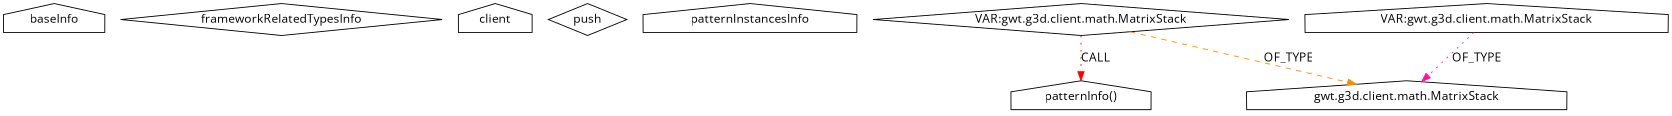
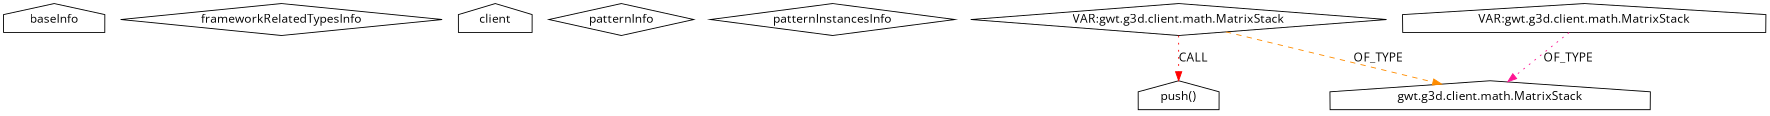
  digraph {
    fontname="Open Sans"
    node [fontname="Open Sans" shape=house]
    edge [fontname="Open Sans" style=dotted]
    baseInfo [category=pattern graphId=2018 isAnonymous=false possibleRelation=false]
    frameworkRelatedTypesInfo [shape=diamond]
    n3 [label=client]
-   patternInfo [frequency=2.0 patternRootClient=null shape=diamond label=push]
-   patternInstancesInfo [0="pkamenarsky-ocean~/pkamenarsky-ocean/ocean-master/src/com/eleven/client/gl/GL_hl.java~GL_hl~4312" 1="pkamenarsky-ocean~/pkamenarsky-ocean/ocean-master/src/com/eleven/client/gl/GL_hl.java~void onModuleLoad()~4317"]
+   patternInfo [frequency=2.0 patternRootClient=null shape=diamond]
+   patternInstancesInfo [0="pkamenarsky-ocean~/pkamenarsky-ocean/ocean-master/src/com/eleven/client/gl/GL_hl.java~GL_hl~4312" 1="pkamenarsky-ocean~/pkamenarsky-ocean/ocean-master/src/com/eleven/client/gl/GL_hl.java~void onModuleLoad()~4317" shape=diamond]
    n6 [isFrameworkType=false label="gwt.g3d.client.math.MatrixStack" vertexType=FRAMEWORK_CLASS_TYPE]
    n7 [isFrameworkType=false label="VAR:gwt.g3d.client.math.MatrixStack" shape=diamond vertexType=VARIABLE_EXPRESION]
-   n8 [isFrameworkType=false label="patternInfo()" vertexType=INSIDE_CALL]
+   n8 [isFrameworkType=false label="push()" vertexType=INSIDE_CALL]
    n9 [isFrameworkType=false label="VAR:gwt.g3d.client.math.MatrixStack" vertexType=VARIABLE_EXPRESION]
    n7 -> n6 [color=darkorange label=OF_TYPE style=dashed]
    n7 -> n8 [color=red label=CALL]
    n9 -> n6 [color=deeppink label=OF_TYPE]
  }
